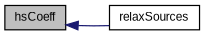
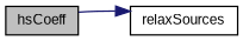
  digraph {
    rankdir=LR
    fontname="Liberation Sans"
    node [color=black fontname="Liberation Sans" fontsize=10 shape=record]
    n1 [fillcolor=grey75 fontcolor=black height=0.2 label=hsCoeff style=filled width=0.4]
    n2 [height=0.2 label=relaxSources width=0.4]
-   n1 -> n2 [color=midnightblue dir=back fontname="Liberation Sans" fontsize=10 labelfontname=FreeSans labelfontsize=10 style=solid]
+   n2 -> n1 [color=midnightblue dir=back fontname="Liberation Sans" fontsize=10 labelfontname=FreeSans labelfontsize=10 style=solid]
  }
